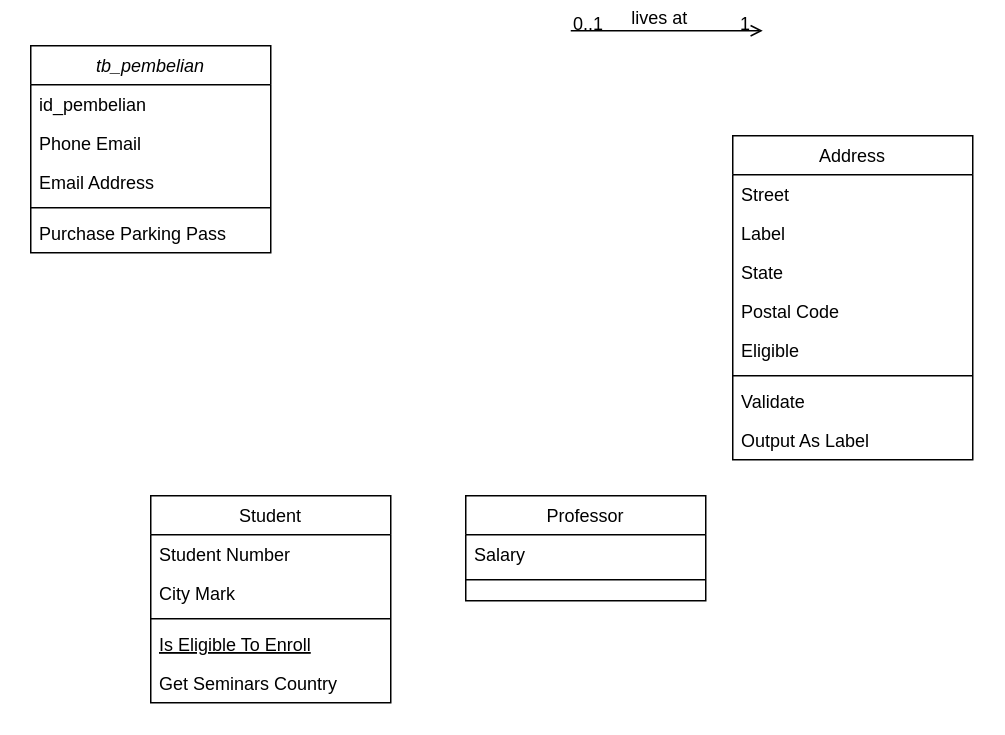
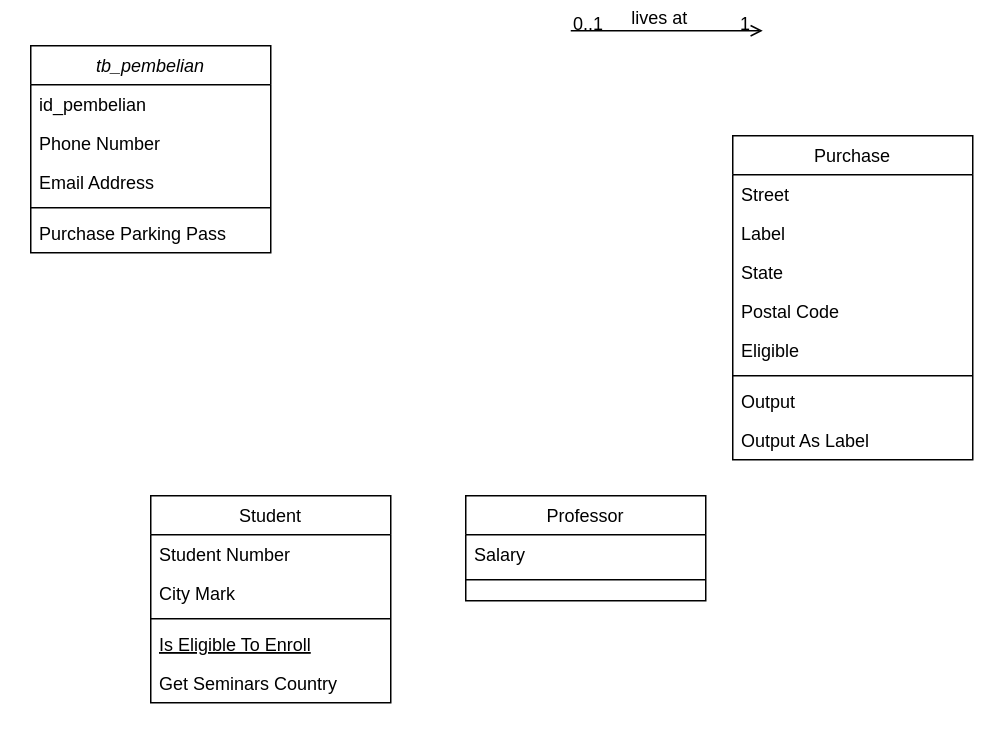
  <mxCell id="0" />
  <mxCell id="1" parent="0" />
  <mxCell id="2" value="tb_pembelian" style="swimlane;fontStyle=2;align=center;verticalAlign=top;childLayout=stackLayout;horizontal=1;startSize=26;horizontalStack=0;resizeParent=1;resizeLast=0;collapsible=1;marginBottom=0;rounded=0;shadow=0;strokeWidth=1;" parent="1" vertex="1"><mxGeometry x="20" y="30" width="160" height="138" as="geometry"><mxRectangle x="230" y="140" width="160" height="26" as="alternateBounds" /></mxGeometry></mxCell>
  <mxCell id="3" value="id_pembelian &#10;" style="text;align=left;verticalAlign=top;spacingLeft=4;spacingRight=4;overflow=hidden;rotatable=0;points=[[0,0.5],[1,0.5]];portConstraint=eastwest;" parent="2" vertex="1"><mxGeometry y="26" width="160" height="26" as="geometry" /></mxCell>
- <mxCell id="4" value="Phone Email" style="text;align=left;verticalAlign=top;spacingLeft=4;spacingRight=4;overflow=hidden;rotatable=0;points=[[0,0.5],[1,0.5]];portConstraint=eastwest;rounded=0;shadow=0;html=0;" parent="2" vertex="1"><mxGeometry y="52" width="160" height="26" as="geometry" /></mxCell>
+ <mxCell id="4" value="Phone Number" style="text;align=left;verticalAlign=top;spacingLeft=4;spacingRight=4;overflow=hidden;rotatable=0;points=[[0,0.5],[1,0.5]];portConstraint=eastwest;rounded=0;shadow=0;html=0;" parent="2" vertex="1"><mxGeometry y="52" width="160" height="26" as="geometry" /></mxCell>
  <mxCell id="5" value="Email Address" style="text;align=left;verticalAlign=top;spacingLeft=4;spacingRight=4;overflow=hidden;rotatable=0;points=[[0,0.5],[1,0.5]];portConstraint=eastwest;rounded=0;shadow=0;html=0;" parent="2" vertex="1"><mxGeometry y="78" width="160" height="26" as="geometry" /></mxCell>
  <mxCell id="6" value="" style="line;html=1;strokeWidth=1;align=left;verticalAlign=middle;spacingTop=-1;spacingLeft=3;spacingRight=3;rotatable=0;labelPosition=right;points=[];portConstraint=eastwest;" parent="2" vertex="1"><mxGeometry y="104" width="160" height="8" as="geometry" /></mxCell>
  <mxCell id="7" value="Purchase Parking Pass" style="text;align=left;verticalAlign=top;spacingLeft=4;spacingRight=4;overflow=hidden;rotatable=0;points=[[0,0.5],[1,0.5]];portConstraint=eastwest;" parent="2" vertex="1"><mxGeometry y="112" width="160" height="26" as="geometry" /></mxCell>
  <mxCell id="8" value="Student" style="swimlane;fontStyle=0;align=center;verticalAlign=top;childLayout=stackLayout;horizontal=1;startSize=26;horizontalStack=0;resizeParent=1;resizeLast=0;collapsible=1;marginBottom=0;rounded=0;shadow=0;strokeWidth=1;" parent="1" vertex="1"><mxGeometry x="100" y="330" width="160" height="138" as="geometry"><mxRectangle x="130" y="380" width="160" height="26" as="alternateBounds" /></mxGeometry></mxCell>
  <mxCell id="9" value="Student Number" style="text;align=left;verticalAlign=top;spacingLeft=4;spacingRight=4;overflow=hidden;rotatable=0;points=[[0,0.5],[1,0.5]];portConstraint=eastwest;" parent="8" vertex="1"><mxGeometry y="26" width="160" height="26" as="geometry" /></mxCell>
  <mxCell id="10" value="City Mark" style="text;align=left;verticalAlign=top;spacingLeft=4;spacingRight=4;overflow=hidden;rotatable=0;points=[[0,0.5],[1,0.5]];portConstraint=eastwest;rounded=0;shadow=0;html=0;" parent="8" vertex="1"><mxGeometry y="52" width="160" height="26" as="geometry" /></mxCell>
  <mxCell id="11" value="" style="line;html=1;strokeWidth=1;align=left;verticalAlign=middle;spacingTop=-1;spacingLeft=3;spacingRight=3;rotatable=0;labelPosition=right;points=[];portConstraint=eastwest;" parent="8" vertex="1"><mxGeometry y="78" width="160" height="8" as="geometry" /></mxCell>
  <mxCell id="12" value="Is Eligible To Enroll" style="text;align=left;verticalAlign=top;spacingLeft=4;spacingRight=4;overflow=hidden;rotatable=0;points=[[0,0.5],[1,0.5]];portConstraint=eastwest;fontStyle=4" parent="8" vertex="1"><mxGeometry y="86" width="160" height="26" as="geometry" /></mxCell>
  <mxCell id="13" value="Get Seminars Country" style="text;align=left;verticalAlign=top;spacingLeft=4;spacingRight=4;overflow=hidden;rotatable=0;points=[[0,0.5],[1,0.5]];portConstraint=eastwest;" parent="8" vertex="1"><mxGeometry y="112" width="160" height="26" as="geometry" /></mxCell>
  <mxCell id="14" value="Professor" style="swimlane;fontStyle=0;align=center;verticalAlign=top;childLayout=stackLayout;horizontal=1;startSize=26;horizontalStack=0;resizeParent=1;resizeLast=0;collapsible=1;marginBottom=0;rounded=0;shadow=0;strokeWidth=1;" parent="1" vertex="1"><mxGeometry x="310" y="330" width="160" height="70" as="geometry"><mxRectangle x="340" y="380" width="170" height="26" as="alternateBounds" /></mxGeometry></mxCell>
  <mxCell id="15" value="Salary" style="text;align=left;verticalAlign=top;spacingLeft=4;spacingRight=4;overflow=hidden;rotatable=0;points=[[0,0.5],[1,0.5]];portConstraint=eastwest;" parent="14" vertex="1"><mxGeometry y="26" width="160" height="26" as="geometry" /></mxCell>
  <mxCell id="16" value="" style="line;html=1;strokeWidth=1;align=left;verticalAlign=middle;spacingTop=-1;spacingLeft=3;spacingRight=3;rotatable=0;labelPosition=right;points=[];portConstraint=eastwest;" parent="14" vertex="1"><mxGeometry y="52" width="160" height="8" as="geometry" /></mxCell>
- <mxCell id="17" value="Address" style="swimlane;fontStyle=0;align=center;verticalAlign=top;childLayout=stackLayout;horizontal=1;startSize=26;horizontalStack=0;resizeParent=1;resizeLast=0;collapsible=1;marginBottom=0;rounded=0;shadow=0;strokeWidth=1;" parent="1" vertex="1"><mxGeometry x="488" y="90" width="160" height="216" as="geometry"><mxRectangle x="550" y="140" width="160" height="26" as="alternateBounds" /></mxGeometry></mxCell>
+ <mxCell id="17" value="Purchase" style="swimlane;fontStyle=0;align=center;verticalAlign=top;childLayout=stackLayout;horizontal=1;startSize=26;horizontalStack=0;resizeParent=1;resizeLast=0;collapsible=1;marginBottom=0;rounded=0;shadow=0;strokeWidth=1;" parent="1" vertex="1"><mxGeometry x="488" y="90" width="160" height="216" as="geometry"><mxRectangle x="550" y="140" width="160" height="26" as="alternateBounds" /></mxGeometry></mxCell>
  <mxCell id="18" value="Street" style="text;align=left;verticalAlign=top;spacingLeft=4;spacingRight=4;overflow=hidden;rotatable=0;points=[[0,0.5],[1,0.5]];portConstraint=eastwest;" parent="17" vertex="1"><mxGeometry y="26" width="160" height="26" as="geometry" /></mxCell>
  <mxCell id="19" value="Label" style="text;align=left;verticalAlign=top;spacingLeft=4;spacingRight=4;overflow=hidden;rotatable=0;points=[[0,0.5],[1,0.5]];portConstraint=eastwest;rounded=0;shadow=0;html=0;" parent="17" vertex="1"><mxGeometry y="52" width="160" height="26" as="geometry" /></mxCell>
  <mxCell id="20" value="State" style="text;align=left;verticalAlign=top;spacingLeft=4;spacingRight=4;overflow=hidden;rotatable=0;points=[[0,0.5],[1,0.5]];portConstraint=eastwest;rounded=0;shadow=0;html=0;" parent="17" vertex="1"><mxGeometry y="78" width="160" height="26" as="geometry" /></mxCell>
  <mxCell id="21" value="Postal Code" style="text;align=left;verticalAlign=top;spacingLeft=4;spacingRight=4;overflow=hidden;rotatable=0;points=[[0,0.5],[1,0.5]];portConstraint=eastwest;rounded=0;shadow=0;html=0;" parent="17" vertex="1"><mxGeometry y="104" width="160" height="26" as="geometry" /></mxCell>
  <mxCell id="22" value="Eligible" style="text;align=left;verticalAlign=top;spacingLeft=4;spacingRight=4;overflow=hidden;rotatable=0;points=[[0,0.5],[1,0.5]];portConstraint=eastwest;rounded=0;shadow=0;html=0;" parent="17" vertex="1"><mxGeometry y="130" width="160" height="26" as="geometry" /></mxCell>
  <mxCell id="23" value="" style="line;html=1;strokeWidth=1;align=left;verticalAlign=middle;spacingTop=-1;spacingLeft=3;spacingRight=3;rotatable=0;labelPosition=right;points=[];portConstraint=eastwest;" parent="17" vertex="1"><mxGeometry y="156" width="160" height="8" as="geometry" /></mxCell>
- <mxCell id="24" value="Validate" style="text;align=left;verticalAlign=top;spacingLeft=4;spacingRight=4;overflow=hidden;rotatable=0;points=[[0,0.5],[1,0.5]];portConstraint=eastwest;" parent="17" vertex="1"><mxGeometry y="164" width="160" height="26" as="geometry" /></mxCell>
+ <mxCell id="24" value="Output" style="text;align=left;verticalAlign=top;spacingLeft=4;spacingRight=4;overflow=hidden;rotatable=0;points=[[0,0.5],[1,0.5]];portConstraint=eastwest;" parent="17" vertex="1"><mxGeometry y="164" width="160" height="26" as="geometry" /></mxCell>
  <mxCell id="25" value="Output As Label" style="text;align=left;verticalAlign=top;spacingLeft=4;spacingRight=4;overflow=hidden;rotatable=0;points=[[0,0.5],[1,0.5]];portConstraint=eastwest;" parent="17" vertex="1"><mxGeometry y="190" width="160" height="26" as="geometry" /></mxCell>
  <mxCell id="26" value="" style="endArrow=open;shadow=0;strokeWidth=1;rounded=0;endFill=1;edgeStyle=elbowEdgeStyle;elbow=vertical;" parent="1" edge="1"><mxGeometry x="0.5" y="41" relative="1" as="geometry"><mxPoint x="380" y="20" as="sourcePoint" /><mxPoint x="508" y="20" as="targetPoint" /><mxPoint x="-40" y="32" as="offset" /></mxGeometry></mxCell>
  <mxCell id="27" value="0..1" style="resizable=0;align=left;verticalAlign=bottom;labelBackgroundColor=none;fontSize=12;" parent="26" connectable="0" vertex="1"><mxGeometry x="-1" relative="1" as="geometry"><mxPoint y="4" as="offset" /></mxGeometry></mxCell>
  <mxCell id="28" value="1" style="resizable=0;align=right;verticalAlign=bottom;labelBackgroundColor=none;fontSize=12;" parent="26" connectable="0" vertex="1"><mxGeometry x="1" relative="1" as="geometry"><mxPoint x="-7" y="4" as="offset" /></mxGeometry></mxCell>
  <mxCell id="29" value="lives at" style="text;html=1;resizable=0;points=[];;align=center;verticalAlign=middle;labelBackgroundColor=none;rounded=0;shadow=0;strokeWidth=1;fontSize=12;" parent="26" vertex="1" connectable="0"><mxGeometry x="0.5" y="49" relative="1" as="geometry"><mxPoint x="-38" y="40" as="offset" /></mxGeometry></mxCell>
